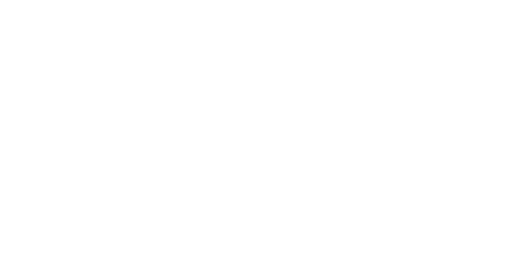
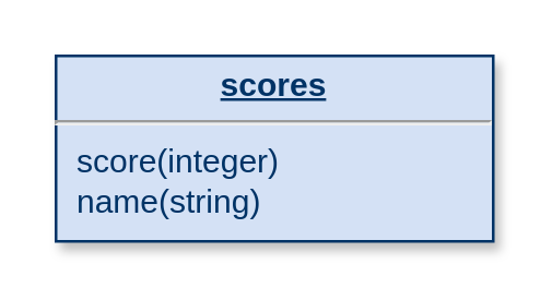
  <mxCell id="0" />
  <mxCell id="1" parent="0" />
+ <mxCell id="2" value="&lt;p style=&quot;margin: 0px ; margin-top: 4px ; text-align: center ; text-decoration: underline&quot;&gt;&lt;strong&gt;scores&lt;/strong&gt;&lt;/p&gt;&lt;hr&gt;&lt;p style=&quot;margin: 0px ; margin-left: 8px&quot;&gt;score(integer)&lt;/p&gt;&lt;p style=&quot;margin: 0px ; margin-left: 8px&quot;&gt;name(string)&lt;/p&gt;" style="verticalAlign=top;align=left;overflow=fill;fontSize=12;fontFamily=Helvetica;html=1;strokeColor=#003366;shadow=1;fillColor=#D4E1F5;fontColor=#003366" parent="1" vertex="1"><mxGeometry x="20" y="20" width="160" height="68" as="geometry" /></mxCell>
